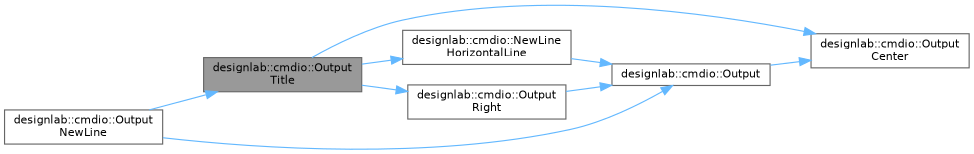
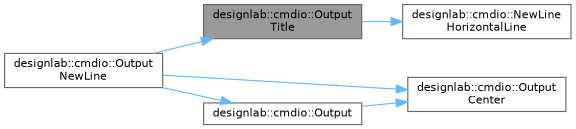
  digraph {
    rankdir=LR
    node [color=grey40 fillcolor=white fontname=Helvetica fontsize=10 shape=box style=filled]
    edge [color=steelblue1 fontname=Helvetica fontsize=10 labelfontname=Helvetica labelfontsize=10 style=solid]
    n1 [color=gray40 fillcolor=grey60 fontcolor=black height=0.2 label="designlab::cmdio::Output\lTitle" width=0.4]
    n2 [height=0.2 label="designlab::cmdio::Output\lCenter" width=0.4]
    n3 [height=0.2 label="designlab::cmdio::NewLine\lHorizontalLine" width=0.4]
-   n4 [height=0.2 label="designlab::cmdio::Output\lRight" width=0.4]
    n5 [height=0.2 label="designlab::cmdio::Output" width=0.4]
    n6 [height=0.2 label="designlab::cmdio::Output\lNewLine" width=0.4]
-   n1 -> n2
+   n6 -> n2
    n1 -> n3
-   n1 -> n4
-   n3 -> n5
-   n4 -> n5
    n5 -> n2
    n6 -> n1
    n6 -> n5
  }
